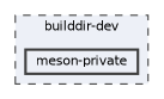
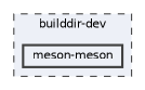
  digraph {
    compound=true
-   n1 [color=grey25 fillcolor="#edf0f7" fontname=Helvetica fontsize=10 height=0.2 label="meson-private" shape=box style="filled,bold" width=0.4]
+   n1 [color=grey25 fillcolor="#edf0f7" fontname=Helvetica fontsize=10 height=0.2 label="meson-meson" shape=box style="filled,bold" width=0.4]
    subgraph cluster_1 {
      bgcolor="#edf0f7"
      fontname=Helvetica
      fontsize=10
      label="builddir-dev"
      pencolor=grey25
      style="filled,dashed"
      n1
    }
  }
